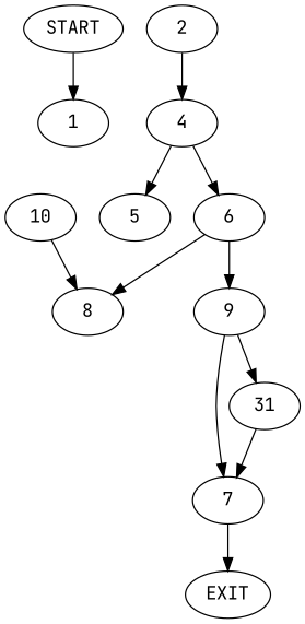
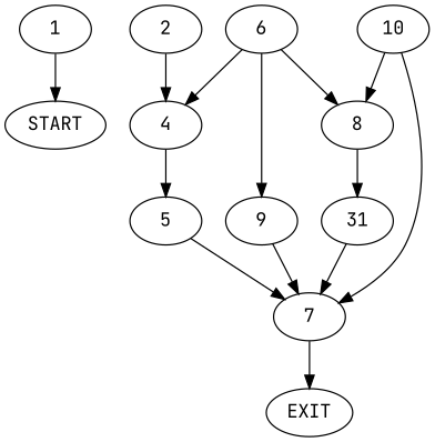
  digraph {
    fontname="JetBrains Mono"
    node [fontname="JetBrains Mono"]
    edge [fontname="JetBrains Mono"]
    n1 [label=START]
    1
    n3 [label=EXIT]
    2
    4
    5
    6
    7
    8
    9
    n11 [label=31]
    10
-   n1 -> 1
+   1 -> n1
    2 -> 4
    4 -> 5
-   4 -> 6
+   6 -> 4
+   5 -> 7
    6 -> 8
    6 -> 9
    7 -> n3
-   9 -> n11
+   8 -> n11
    9 -> 7
    n11 -> 7
+   10 -> 7
    10 -> 8
  }
